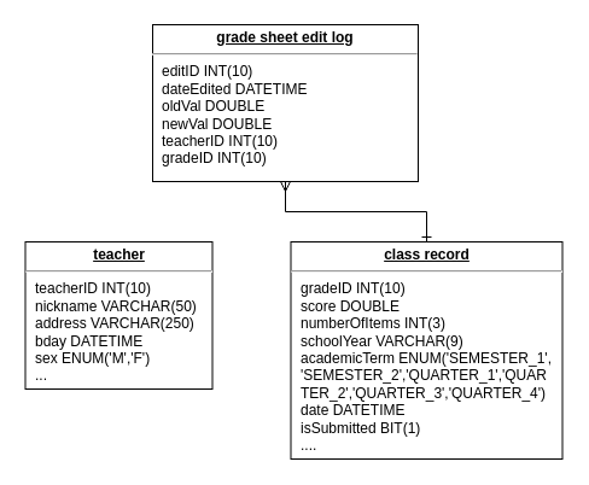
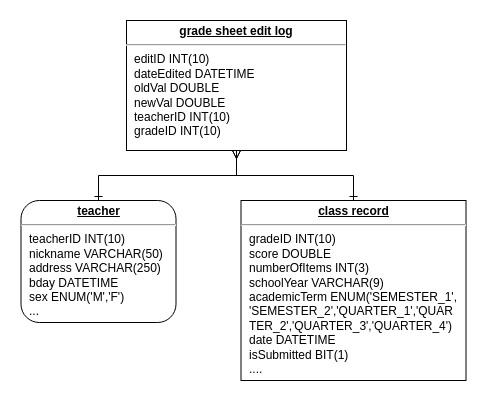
  <mxCell id="0" />
  <mxCell id="1" parent="0" />
+ <mxCell id="2" style="edgeStyle=orthogonalEdgeStyle;rounded=0;orthogonalLoop=1;jettySize=auto;html=1;startArrow=ERmany;startFill=0;endArrow=ERone;endFill=0;" parent="1" source="3" target="6" edge="1"><mxGeometry relative="1" as="geometry" /></mxCell>
  <mxCell id="3" value="&lt;p style=&quot;margin: 0px ; margin-top: 4px ; text-align: center ; text-decoration: underline&quot;&gt;&lt;b&gt;grade sheet edit log&lt;/b&gt;&lt;/p&gt;&lt;hr&gt;&lt;p style=&quot;margin: 0px ; margin-left: 8px&quot;&gt;editID INT(10)&lt;/p&gt;&lt;p style=&quot;margin: 0px ; margin-left: 8px&quot;&gt;dateEdited DATETIME&lt;/p&gt;&lt;p style=&quot;margin: 0px ; margin-left: 8px&quot;&gt;oldVal DOUBLE&lt;/p&gt;&lt;p style=&quot;margin: 0px ; margin-left: 8px&quot;&gt;newVal DOUBLE&lt;/p&gt;&lt;p style=&quot;margin: 0px ; margin-left: 8px&quot;&gt;teacherID INT(10)&lt;/p&gt;&lt;p style=&quot;margin: 0px ; margin-left: 8px&quot;&gt;gradeID INT(10)&lt;/p&gt;" style="verticalAlign=top;align=left;overflow=fill;fontSize=12;fontFamily=Helvetica;html=1;rounded=0;shadow=0;comic=0;labelBackgroundColor=none;strokeColor=#000000;strokeWidth=1;fillColor=#ffffff;" parent="1" vertex="1"><mxGeometry x="126" y="20" width="220" height="130" as="geometry" /></mxCell>
  <mxCell id="4" style="edgeStyle=orthogonalEdgeStyle;rounded=0;orthogonalLoop=1;jettySize=auto;html=1;entryX=0.5;entryY=1;entryDx=0;entryDy=0;startArrow=ERone;startFill=0;endArrow=ERmany;endFill=0;" parent="1" source="5" target="3" edge="1"><mxGeometry relative="1" as="geometry" /></mxCell>
  <mxCell id="5" value="&lt;p style=&quot;margin: 0px ; margin-top: 4px ; text-align: center ; text-decoration: underline&quot;&gt;&lt;b&gt;class record&lt;/b&gt;&lt;/p&gt;&lt;hr&gt;&lt;p style=&quot;margin: 0px ; margin-left: 8px&quot;&gt;gradeID INT(10)&lt;/p&gt;&lt;p style=&quot;margin: 0px ; margin-left: 8px&quot;&gt;score DOUBLE&lt;/p&gt;&lt;p style=&quot;margin: 0px ; margin-left: 8px&quot;&gt;numberOfItems INT(3)&lt;/p&gt;&lt;p style=&quot;margin: 0px ; margin-left: 8px&quot;&gt;schoolYear VARCHAR(9)&lt;/p&gt;&lt;p style=&quot;margin: 0px ; margin-left: 8px&quot;&gt;academicTerm ENUM('SEMESTER_1',&lt;/p&gt;&lt;p style=&quot;margin: 0px ; margin-left: 8px&quot;&gt;'SEMESTER_2','QUARTER_1','QUAR&lt;/p&gt;&lt;p style=&quot;margin: 0px ; margin-left: 8px&quot;&gt;TER_2','QUARTER_3','QUARTER_4')&lt;/p&gt;&lt;p style=&quot;margin: 0px ; margin-left: 8px&quot;&gt;date DATETIME&lt;/p&gt;&lt;p style=&quot;margin: 0px ; margin-left: 8px&quot;&gt;isSubmitted BIT(1)&lt;/p&gt;&lt;p style=&quot;margin: 0px ; margin-left: 8px&quot;&gt;....&lt;/p&gt;" style="verticalAlign=top;align=left;overflow=fill;fontSize=12;fontFamily=Helvetica;html=1;rounded=0;shadow=0;comic=0;labelBackgroundColor=none;strokeColor=#000000;strokeWidth=1;fillColor=#ffffff;" parent="1" vertex="1"><mxGeometry x="240.5" y="200" width="225" height="180" as="geometry" /></mxCell>
- <mxCell id="6" value="&lt;p style=&quot;margin: 0px ; margin-top: 4px ; text-align: center ; text-decoration: underline&quot;&gt;&lt;b&gt;teacher&lt;/b&gt;&lt;/p&gt;&lt;hr&gt;&lt;p style=&quot;margin: 0px ; margin-left: 8px&quot;&gt;teacherID INT(10)&lt;/p&gt;&lt;p style=&quot;margin: 0px ; margin-left: 8px&quot;&gt;nickname VARCHAR(50)&lt;/p&gt;&lt;p style=&quot;margin: 0px ; margin-left: 8px&quot;&gt;address VARCHAR(250)&lt;/p&gt;&lt;p style=&quot;margin: 0px ; margin-left: 8px&quot;&gt;bday DATETIME&lt;/p&gt;&lt;p style=&quot;margin: 0px ; margin-left: 8px&quot;&gt;sex ENUM('M','F')&lt;/p&gt;&lt;p style=&quot;margin: 0px ; margin-left: 8px&quot;&gt;...&lt;/p&gt;" style="verticalAlign=top;align=left;overflow=fill;fontSize=12;fontFamily=Helvetica;html=1;rounded=0;shadow=0;comic=0;labelBackgroundColor=none;strokeColor=#000000;strokeWidth=1;fillColor=#ffffff;" parent="1" vertex="1"><mxGeometry x="20.5" y="200" width="155" height="122" as="geometry" /></mxCell>
+ <mxCell id="6" value="&lt;p style=&quot;margin: 0px ; margin-top: 4px ; text-align: center ; text-decoration: underline&quot;&gt;&lt;b&gt;teacher&lt;/b&gt;&lt;/p&gt;&lt;hr&gt;&lt;p style=&quot;margin: 0px ; margin-left: 8px&quot;&gt;teacherID INT(10)&lt;/p&gt;&lt;p style=&quot;margin: 0px ; margin-left: 8px&quot;&gt;nickname VARCHAR(50)&lt;/p&gt;&lt;p style=&quot;margin: 0px ; margin-left: 8px&quot;&gt;address VARCHAR(250)&lt;/p&gt;&lt;p style=&quot;margin: 0px ; margin-left: 8px&quot;&gt;bday DATETIME&lt;/p&gt;&lt;p style=&quot;margin: 0px ; margin-left: 8px&quot;&gt;sex ENUM('M','F')&lt;/p&gt;&lt;p style=&quot;margin: 0px ; margin-left: 8px&quot;&gt;...&lt;/p&gt;" style="verticalAlign=top;align=left;overflow=fill;fontSize=12;fontFamily=Helvetica;html=1;shadow=0;comic=0;labelBackgroundColor=none;strokeColor=#000000;strokeWidth=1;fillColor=#ffffff;rounded=1;" parent="1" vertex="1"><mxGeometry x="20.5" y="200" width="155" height="122" as="geometry" /></mxCell>
